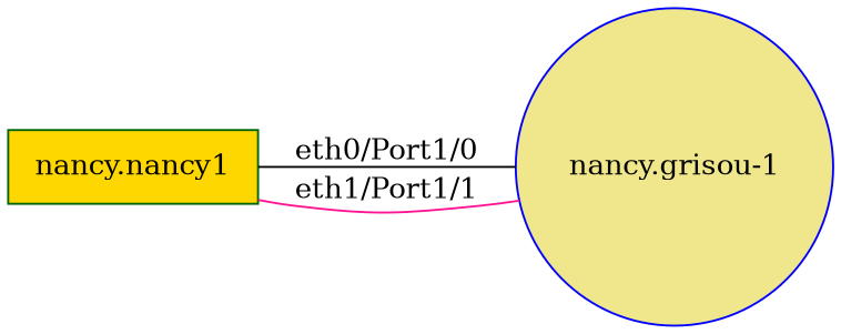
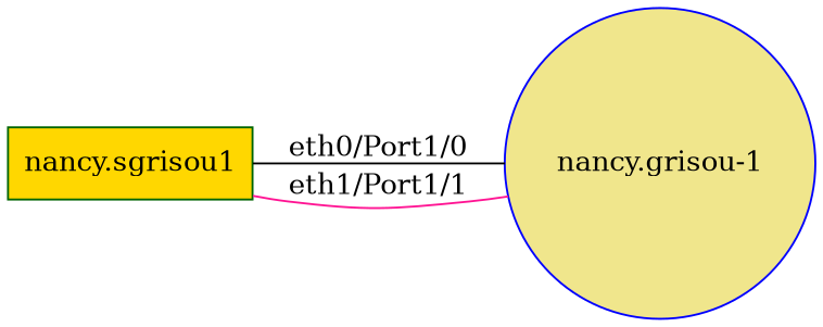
  graph {
    rankdir=LR
    node [style=filled]
-   "nancy.sgrisou1" [color=darkgreen shape=box fillcolor=gold label="nancy.nancy1"]
+   "nancy.sgrisou1" [color=darkgreen shape=box fillcolor=gold]
    "nancy.grisou-1" [color=blue shape=circle fillcolor=khaki]
    subgraph sub_1 {
      "nancy.sgrisou1"
      "nancy.grisou-1"
    }
    subgraph sub_2 {
      "nancy.sgrisou1"
      "nancy.grisou-1"
    }
    "nancy.sgrisou1" -- "nancy.grisou-1" [label="eth0/Port1/0" color=black]
    "nancy.sgrisou1" -- "nancy.grisou-1" [label="eth1/Port1/1" color=deeppink]
  }
